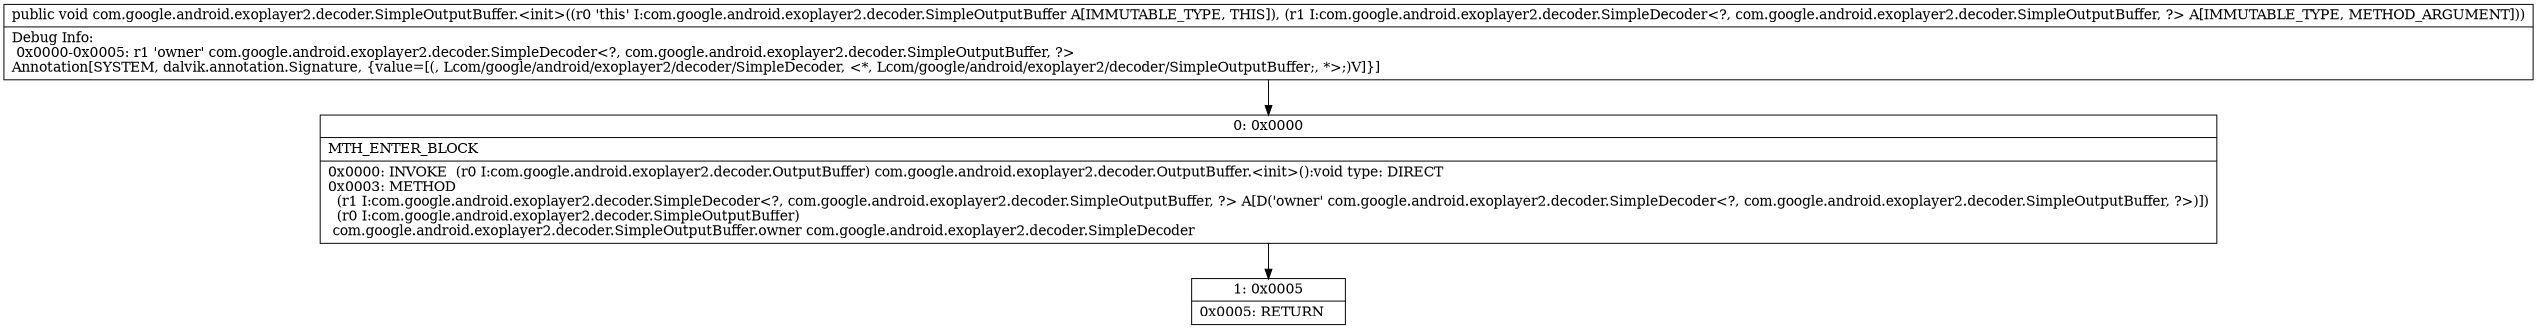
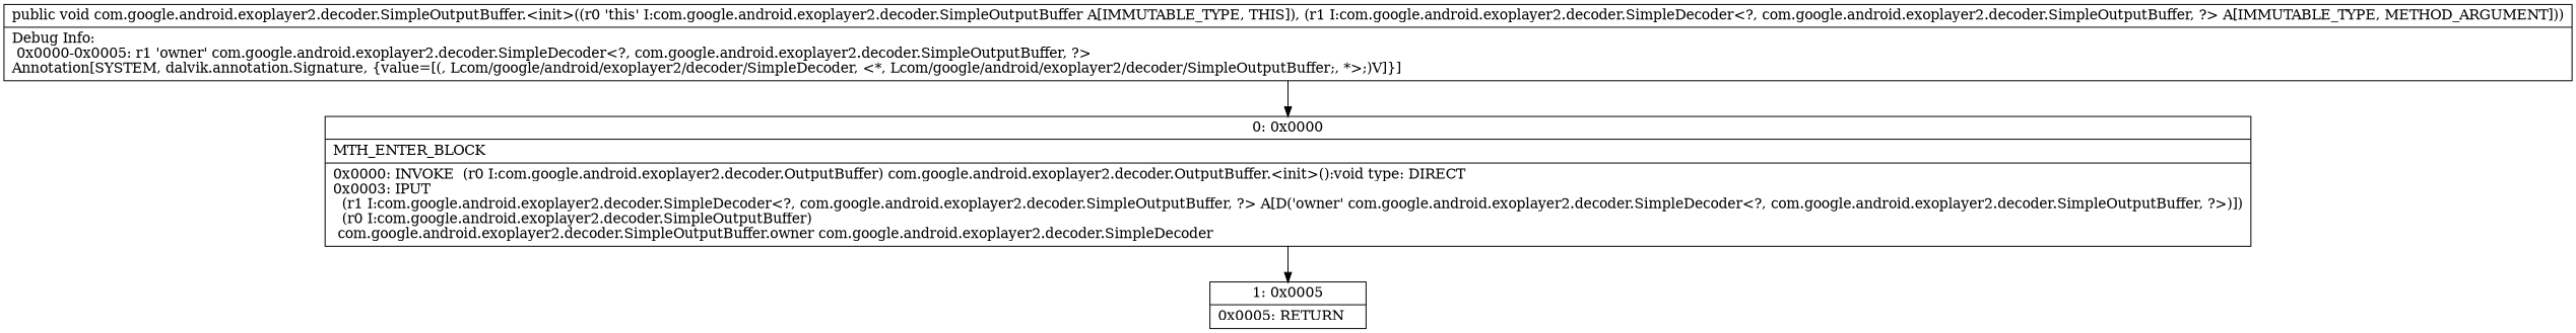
  digraph {
    node [shape=record]
-   n1 [label="{0\:\ 0x0000|MTH_ENTER_BLOCK\l|0x0000: INVOKE  (r0 I:com.google.android.exoplayer2.decoder.OutputBuffer) com.google.android.exoplayer2.decoder.OutputBuffer.\<init\>():void type: DIRECT \l0x0003: METHOD  \l  (r1 I:com.google.android.exoplayer2.decoder.SimpleDecoder\<?, com.google.android.exoplayer2.decoder.SimpleOutputBuffer, ?\> A[D('owner' com.google.android.exoplayer2.decoder.SimpleDecoder\<?, com.google.android.exoplayer2.decoder.SimpleOutputBuffer, ?\>)])\l  (r0 I:com.google.android.exoplayer2.decoder.SimpleOutputBuffer)\l com.google.android.exoplayer2.decoder.SimpleOutputBuffer.owner com.google.android.exoplayer2.decoder.SimpleDecoder \l}"]
+   n1 [label="{0\:\ 0x0000|MTH_ENTER_BLOCK\l|0x0000: INVOKE  (r0 I:com.google.android.exoplayer2.decoder.OutputBuffer) com.google.android.exoplayer2.decoder.OutputBuffer.\<init\>():void type: DIRECT \l0x0003: IPUT  \l  (r1 I:com.google.android.exoplayer2.decoder.SimpleDecoder\<?, com.google.android.exoplayer2.decoder.SimpleOutputBuffer, ?\> A[D('owner' com.google.android.exoplayer2.decoder.SimpleDecoder\<?, com.google.android.exoplayer2.decoder.SimpleOutputBuffer, ?\>)])\l  (r0 I:com.google.android.exoplayer2.decoder.SimpleOutputBuffer)\l com.google.android.exoplayer2.decoder.SimpleOutputBuffer.owner com.google.android.exoplayer2.decoder.SimpleDecoder \l}"]
    n2 [label="{1\:\ 0x0005|0x0005: RETURN   \l}"]
    n3 [label="{public void com.google.android.exoplayer2.decoder.SimpleOutputBuffer.\<init\>((r0 'this' I:com.google.android.exoplayer2.decoder.SimpleOutputBuffer A[IMMUTABLE_TYPE, THIS]), (r1 I:com.google.android.exoplayer2.decoder.SimpleDecoder\<?, com.google.android.exoplayer2.decoder.SimpleOutputBuffer, ?\> A[IMMUTABLE_TYPE, METHOD_ARGUMENT]))  | Debug Info:\l  0x0000\-0x0005: r1 'owner' com.google.android.exoplayer2.decoder.SimpleDecoder\<?, com.google.android.exoplayer2.decoder.SimpleOutputBuffer, ?\>\lAnnotation[SYSTEM, dalvik.annotation.Signature, \{value=[(, Lcom\/google\/android\/exoplayer2\/decoder\/SimpleDecoder, \<*, Lcom\/google\/android\/exoplayer2\/decoder\/SimpleOutputBuffer;, *\>;)V]\}]\l}"]
    n1 -> n2
    n3 -> n1
  }
